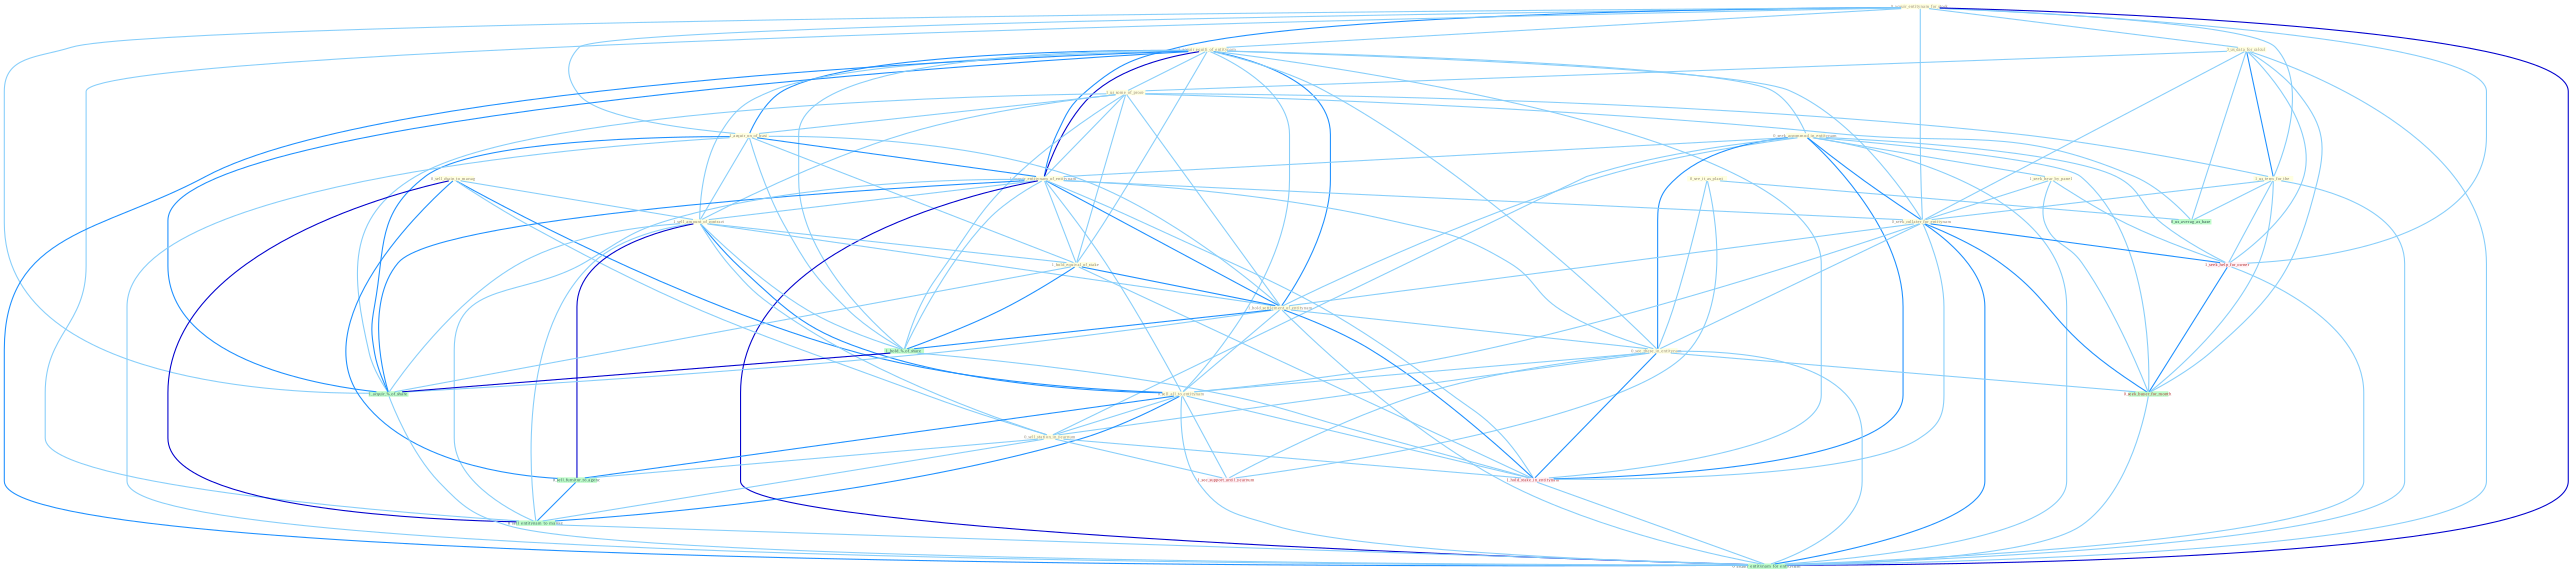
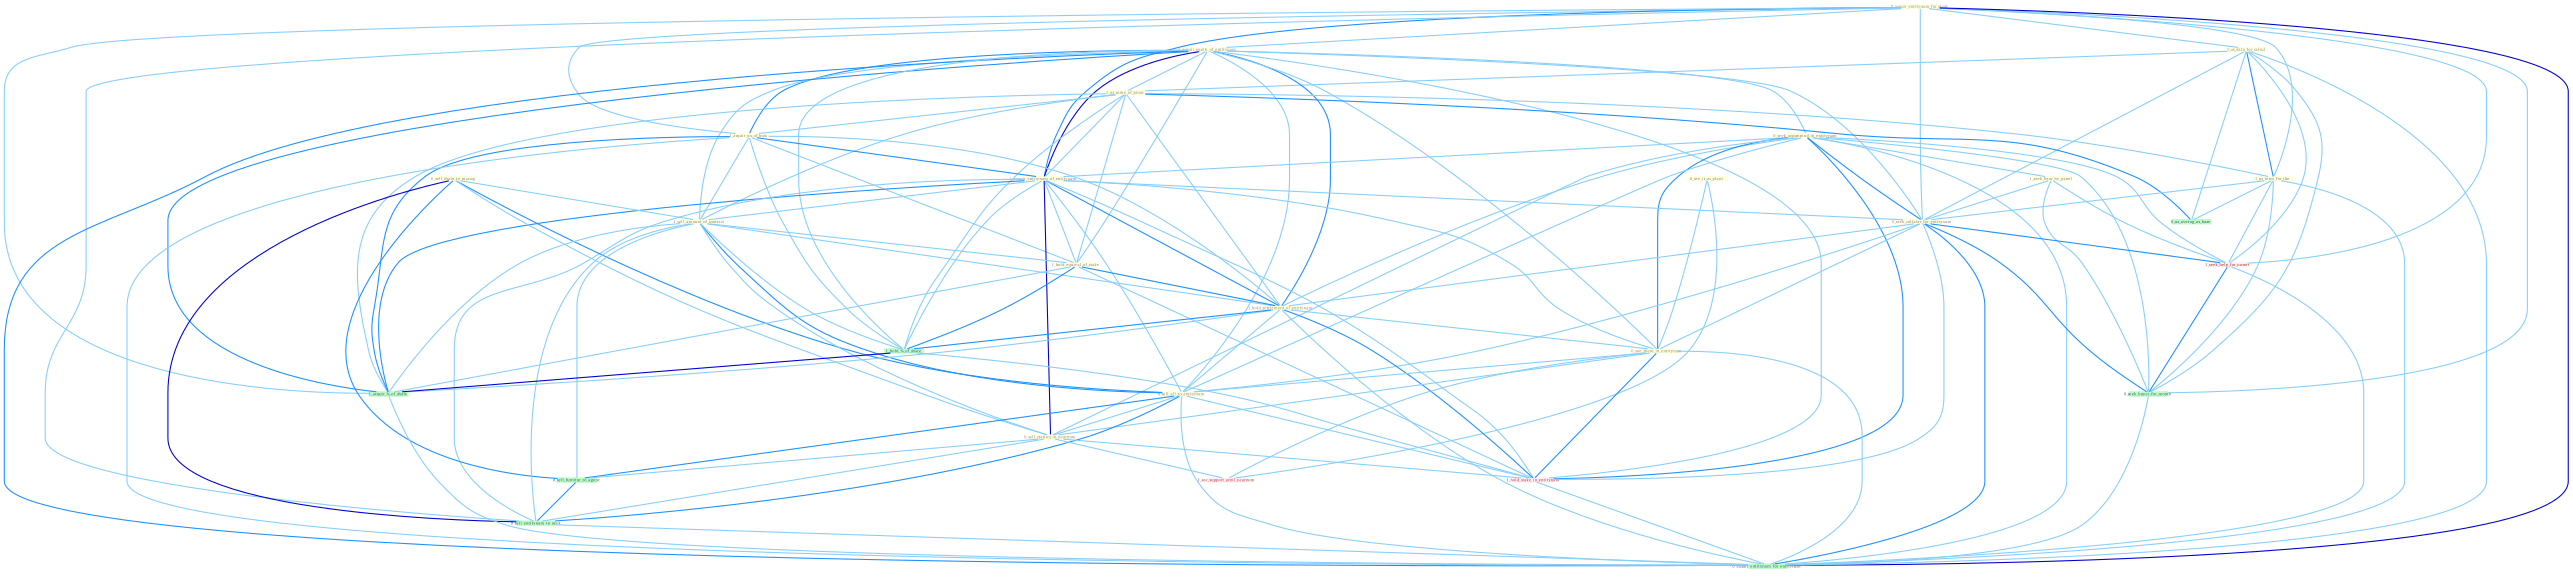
  graph {
    fontname="PT Serif"
    node [color="#ffffe0" fixedsize=true fontcolor="#8b7d6b" fontname="PT Serif" fontsize=4 shape=polygon style=filled]
    edge [color="#87cefa" fontname="PT Serif" w=1]
    "0_acquir_entitynam_for_stock " [height=.06 width=.5]
    "0_us_data_for_calcul " [height=.06 width=.5]
    "1_acquir_equiti_of_entitynam " [height=.06 width=.5]
    "1_us_some_of_proce " [height=.06 width=.5]
    "1_acquir_on_of_busi " [height=.06 width=.5]
    "0_see_it_as_plant " [height=.06 width=.5]
    "1_us_term_for_the " [height=.06 width=.5]
    "0_seek_accommod_in_entitynam " [height=.06 width=.5]
    "1_acquir_entitynam_of_entitynam " [height=.06 width=.5]
    "0_sell_chain_to_manag " [height=.06 width=.5]
    "1_sell_amount_of_contract " [height=.06 width=.5]
    "1_seek_hear_by_panel " [height=.06 width=.5]
    "1_hold_equival_of_stake " [height=.06 width=.5]
    "0_seek_collater_for_entitynam " [height=.06 width=.5]
    "1_hold_settlement_of_entitynam " [height=.06 width=.5]
    "0_see_these_in_entitynam " [height=.06 width=.5]
    "0_sell_all_to_entitynam " [height=.06 width=.5]
    "0_sell_station_in_yearnum " [height=.06 width=.5]
    "1_hold_stake_in_entitynam " [color="#fff0f5" fontcolor="#b22222" height=.06 width=.5]
    "1_seek_help_for_owner " [color="#fff0f5" fontcolor="#b22222" height=.06 width=.5]
    "1_see_support_until_yearnum " [color="#fff0f5" fontcolor="#b22222" height=.06 width=.5]
-   "0_seek_buyer_for_month " [color="#BDFCC9" fontcolor="#b22222" height=.06 width=.5]
+   "0_seek_buyer_for_month " [color="#BDFCC9" fontcolor="#2f4f4f" height=.06 width=.5]
    "1_acquir_%_of_share " [color="#BDFCC9" fontcolor="#2f4f4f" height=.06 width=.5]
-   "0_sell_entitynam_to_manag " [color="#BDFCC9" fontcolor="#2f4f4f" height=.06 width=.5]
+   "0_sell_entitynam_to_manag " [color="#BDFCC9" fontcolor="#2f4f4f" height=.06 width=.5 label="0_sell_entitynam_to_seek"]
    "0_acquir_entitynam_for_entitynam " [color="#BDFCC9" fontcolor="#2f4f4f" height=.06 width=.5]
    "0_us_averag_as_base " [color="#BDFCC9" fontcolor="#2f4f4f" height=.06 width=.5]
    "1_hold_%_of_share " [color="#BDFCC9" fontcolor="#2f4f4f" height=.06 width=.5]
    "0_sell_furnitur_to_agenc " [color="#BDFCC9" fontcolor="#2f4f4f" height=.06 width=.5]
    subgraph sub_1 {
      "0_acquir_entitynam_for_stock "
      "0_us_data_for_calcul "
      "1_acquir_equiti_of_entitynam "
      "1_us_some_of_proce "
      "1_acquir_on_of_busi "
      "0_see_it_as_plant "
      "1_us_term_for_the "
      "0_seek_accommod_in_entitynam "
      "1_acquir_entitynam_of_entitynam "
      "0_sell_chain_to_manag "
      "1_sell_amount_of_contract "
      "1_seek_hear_by_panel "
      "1_hold_equival_of_stake "
      "0_seek_collater_for_entitynam "
      "1_hold_settlement_of_entitynam "
      "0_see_these_in_entitynam "
      "0_sell_all_to_entitynam "
      "0_sell_station_in_yearnum "
    }
    subgraph sub_2 {
      "1_hold_stake_in_entitynam "
      "1_seek_help_for_owner "
      "1_see_support_until_yearnum "
    }
    "0_acquir_entitynam_for_stock " -- "0_us_data_for_calcul "
    "0_acquir_entitynam_for_stock " -- "1_acquir_equiti_of_entitynam "
    "0_acquir_entitynam_for_stock " -- "1_acquir_on_of_busi "
    "0_acquir_entitynam_for_stock " -- "1_us_term_for_the "
    "0_acquir_entitynam_for_stock " -- "1_acquir_entitynam_of_entitynam " [color="#1e90ff" w=2]
    "0_acquir_entitynam_for_stock " -- "0_seek_collater_for_entitynam "
    "0_acquir_entitynam_for_stock " -- "1_seek_help_for_owner "
-   "0_see_these_in_entitynam " -- "0_seek_buyer_for_month "
+   "0_acquir_entitynam_for_stock " -- "0_seek_buyer_for_month "
    "0_acquir_entitynam_for_stock " -- "1_acquir_%_of_share "
    "0_acquir_entitynam_for_stock " -- "0_sell_entitynam_to_manag "
    "0_acquir_entitynam_for_stock " -- "0_acquir_entitynam_for_entitynam " [color="#0000cd" w=3]
    "0_us_data_for_calcul " -- "1_us_some_of_proce "
    "0_us_data_for_calcul " -- "1_us_term_for_the " [color="#1e90ff" w=2]
    "0_us_data_for_calcul " -- "0_seek_collater_for_entitynam "
    "0_us_data_for_calcul " -- "1_seek_help_for_owner "
    "0_us_data_for_calcul " -- "0_seek_buyer_for_month "
    "0_us_data_for_calcul " -- "0_acquir_entitynam_for_entitynam "
    "0_us_data_for_calcul " -- "0_us_averag_as_base "
    "1_acquir_equiti_of_entitynam " -- "1_us_some_of_proce "
    "1_acquir_equiti_of_entitynam " -- "1_acquir_on_of_busi " [color="#1e90ff" w=2]
    "1_acquir_equiti_of_entitynam " -- "0_seek_accommod_in_entitynam "
    "1_acquir_equiti_of_entitynam " -- "1_acquir_entitynam_of_entitynam " [color="#0000cd" w=3]
    "1_acquir_equiti_of_entitynam " -- "1_sell_amount_of_contract "
    "1_acquir_equiti_of_entitynam " -- "1_hold_equival_of_stake "
    "1_acquir_equiti_of_entitynam " -- "0_seek_collater_for_entitynam "
    "1_acquir_equiti_of_entitynam " -- "1_hold_settlement_of_entitynam " [color="#1e90ff" w=2]
    "1_acquir_equiti_of_entitynam " -- "0_see_these_in_entitynam "
    "1_acquir_equiti_of_entitynam " -- "0_sell_all_to_entitynam "
    "1_acquir_equiti_of_entitynam " -- "1_hold_stake_in_entitynam "
    "1_acquir_equiti_of_entitynam " -- "1_acquir_%_of_share " [color="#1e90ff" w=2]
    "1_acquir_equiti_of_entitynam " -- "0_acquir_entitynam_for_entitynam " [color="#1e90ff" w=2]
    "1_acquir_equiti_of_entitynam " -- "1_hold_%_of_share "
    "1_us_some_of_proce " -- "1_acquir_on_of_busi "
    "1_us_some_of_proce " -- "1_us_term_for_the "
    "1_us_some_of_proce " -- "1_acquir_entitynam_of_entitynam "
    "1_us_some_of_proce " -- "1_sell_amount_of_contract "
    "1_us_some_of_proce " -- "1_hold_equival_of_stake "
    "1_us_some_of_proce " -- "1_hold_settlement_of_entitynam "
    "1_us_some_of_proce " -- "1_acquir_%_of_share "
-   "1_us_some_of_proce " -- "0_us_averag_as_base "
+   "1_us_some_of_proce " -- "0_us_averag_as_base " [color="#1e90ff"]
    "1_us_some_of_proce " -- "1_hold_%_of_share "
    "1_acquir_on_of_busi " -- "1_acquir_entitynam_of_entitynam " [color="#1e90ff" w=2]
    "1_acquir_on_of_busi " -- "1_sell_amount_of_contract "
    "1_acquir_on_of_busi " -- "1_hold_equival_of_stake "
    "1_acquir_on_of_busi " -- "1_hold_settlement_of_entitynam "
    "1_acquir_on_of_busi " -- "1_acquir_%_of_share " [color="#1e90ff" w=2]
    "1_acquir_on_of_busi " -- "0_acquir_entitynam_for_entitynam "
    "1_acquir_on_of_busi " -- "1_hold_%_of_share "
    "0_see_it_as_plant " -- "0_see_these_in_entitynam "
    "0_see_it_as_plant " -- "1_see_support_until_yearnum "
-   "0_see_it_as_plant " -- "0_us_averag_as_base "
    "1_us_term_for_the " -- "0_seek_collater_for_entitynam "
    "1_us_term_for_the " -- "1_seek_help_for_owner "
    "1_us_term_for_the " -- "0_seek_buyer_for_month "
    "1_us_term_for_the " -- "0_acquir_entitynam_for_entitynam "
    "1_us_term_for_the " -- "0_us_averag_as_base "
    "0_seek_accommod_in_entitynam " -- "1_acquir_entitynam_of_entitynam "
    "0_seek_accommod_in_entitynam " -- "1_seek_hear_by_panel "
    "0_seek_accommod_in_entitynam " -- "0_seek_collater_for_entitynam " [color="#1e90ff" w=2]
    "0_seek_accommod_in_entitynam " -- "1_hold_settlement_of_entitynam "
    "0_seek_accommod_in_entitynam " -- "0_see_these_in_entitynam " [color="#1e90ff" w=2]
-   "1_see_support_until_yearnum " -- "0_sell_all_to_entitynam "
+   "0_seek_accommod_in_entitynam " -- "0_sell_all_to_entitynam "
    "0_seek_accommod_in_entitynam " -- "0_sell_station_in_yearnum "
    "0_seek_accommod_in_entitynam " -- "1_hold_stake_in_entitynam " [color="#1e90ff" w=2]
    "0_seek_accommod_in_entitynam " -- "1_seek_help_for_owner "
    "0_seek_accommod_in_entitynam " -- "0_seek_buyer_for_month "
    "0_seek_accommod_in_entitynam " -- "0_acquir_entitynam_for_entitynam "
    "1_acquir_entitynam_of_entitynam " -- "1_sell_amount_of_contract "
    "1_acquir_entitynam_of_entitynam " -- "1_hold_equival_of_stake "
    "1_acquir_entitynam_of_entitynam " -- "0_seek_collater_for_entitynam "
    "1_acquir_entitynam_of_entitynam " -- "1_hold_settlement_of_entitynam " [color="#1e90ff" w=2]
    "1_acquir_entitynam_of_entitynam " -- "0_see_these_in_entitynam "
    "1_acquir_entitynam_of_entitynam " -- "0_sell_all_to_entitynam "
    "1_acquir_entitynam_of_entitynam " -- "1_hold_stake_in_entitynam "
    "1_acquir_entitynam_of_entitynam " -- "1_acquir_%_of_share " [color="#1e90ff" w=2]
    "1_acquir_entitynam_of_entitynam " -- "0_sell_entitynam_to_manag "
-   "1_acquir_entitynam_of_entitynam " -- "0_acquir_entitynam_for_entitynam " [color="#0000cd" w=3]
+   "1_acquir_entitynam_of_entitynam " -- "0_sell_station_in_yearnum " [color="#0000cd" w=3]
    "1_acquir_entitynam_of_entitynam " -- "1_hold_%_of_share "
    "0_sell_chain_to_manag " -- "1_sell_amount_of_contract "
    "0_sell_chain_to_manag " -- "0_sell_all_to_entitynam " [color="#1e90ff" w=2]
    "0_sell_chain_to_manag " -- "0_sell_station_in_yearnum "
    "0_sell_chain_to_manag " -- "0_sell_entitynam_to_manag " [color="#0000cd" w=3]
    "0_sell_chain_to_manag " -- "0_sell_furnitur_to_agenc " [color="#1e90ff" w=2]
    "1_sell_amount_of_contract " -- "1_hold_equival_of_stake "
    "1_sell_amount_of_contract " -- "1_hold_settlement_of_entitynam "
    "1_sell_amount_of_contract " -- "0_sell_all_to_entitynam " [color="#1e90ff"]
    "1_sell_amount_of_contract " -- "0_sell_station_in_yearnum "
    "1_sell_amount_of_contract " -- "1_acquir_%_of_share "
    "1_sell_amount_of_contract " -- "0_sell_entitynam_to_manag "
    "1_sell_amount_of_contract " -- "1_hold_%_of_share "
-   "1_sell_amount_of_contract " -- "0_sell_furnitur_to_agenc " [color="#0000cd"]
+   "1_sell_amount_of_contract " -- "0_sell_furnitur_to_agenc "
    "1_seek_hear_by_panel " -- "0_seek_collater_for_entitynam "
    "1_seek_hear_by_panel " -- "1_seek_help_for_owner "
    "1_seek_hear_by_panel " -- "0_seek_buyer_for_month "
    "1_hold_equival_of_stake " -- "1_hold_settlement_of_entitynam " [color="#1e90ff" w=2]
    "1_hold_equival_of_stake " -- "1_hold_stake_in_entitynam "
    "1_hold_equival_of_stake " -- "1_acquir_%_of_share "
    "1_hold_equival_of_stake " -- "1_hold_%_of_share " [color="#1e90ff" w=2]
    "0_seek_collater_for_entitynam " -- "1_hold_settlement_of_entitynam "
    "0_seek_collater_for_entitynam " -- "0_see_these_in_entitynam "
    "0_seek_collater_for_entitynam " -- "0_sell_all_to_entitynam "
    "0_seek_collater_for_entitynam " -- "1_hold_stake_in_entitynam "
    "0_seek_collater_for_entitynam " -- "1_seek_help_for_owner " [color="#1e90ff" w=2]
    "0_seek_collater_for_entitynam " -- "0_seek_buyer_for_month " [color="#1e90ff" w=2]
    "0_seek_collater_for_entitynam " -- "0_acquir_entitynam_for_entitynam " [color="#1e90ff" w=2]
    "1_hold_settlement_of_entitynam " -- "0_see_these_in_entitynam "
    "1_hold_settlement_of_entitynam " -- "0_sell_all_to_entitynam "
    "1_hold_settlement_of_entitynam " -- "1_hold_stake_in_entitynam " [color="#1e90ff" w=2]
    "1_hold_settlement_of_entitynam " -- "1_acquir_%_of_share "
    "1_hold_settlement_of_entitynam " -- "0_acquir_entitynam_for_entitynam "
    "1_hold_settlement_of_entitynam " -- "1_hold_%_of_share " [color="#1e90ff" w=2]
    "0_see_these_in_entitynam " -- "0_sell_all_to_entitynam "
    "0_see_these_in_entitynam " -- "0_sell_station_in_yearnum "
    "0_see_these_in_entitynam " -- "1_hold_stake_in_entitynam " [color="#1e90ff" w=2]
    "0_see_these_in_entitynam " -- "1_see_support_until_yearnum "
    "0_see_these_in_entitynam " -- "0_acquir_entitynam_for_entitynam "
    "0_sell_all_to_entitynam " -- "0_sell_station_in_yearnum "
    "0_sell_all_to_entitynam " -- "1_hold_stake_in_entitynam "
    "0_sell_all_to_entitynam " -- "0_sell_entitynam_to_manag " [color="#1e90ff" w=2]
    "0_sell_all_to_entitynam " -- "0_acquir_entitynam_for_entitynam "
    "0_sell_all_to_entitynam " -- "0_sell_furnitur_to_agenc " [color="#1e90ff" w=2]
    "0_sell_station_in_yearnum " -- "1_hold_stake_in_entitynam "
    "0_sell_station_in_yearnum " -- "1_see_support_until_yearnum "
    "0_sell_station_in_yearnum " -- "0_sell_entitynam_to_manag "
    "0_sell_station_in_yearnum " -- "0_sell_furnitur_to_agenc "
    "1_hold_stake_in_entitynam " -- "0_acquir_entitynam_for_entitynam "
    "1_seek_help_for_owner " -- "0_seek_buyer_for_month " [color="#1e90ff" w=2]
    "1_seek_help_for_owner " -- "0_acquir_entitynam_for_entitynam "
    "0_seek_buyer_for_month " -- "0_acquir_entitynam_for_entitynam "
    "1_acquir_%_of_share " -- "0_acquir_entitynam_for_entitynam "
    "0_sell_entitynam_to_manag " -- "0_acquir_entitynam_for_entitynam "
    "1_hold_%_of_share " -- "1_hold_stake_in_entitynam "
    "1_hold_%_of_share " -- "1_acquir_%_of_share " [color="#0000cd" w=3]
    "0_sell_furnitur_to_agenc " -- "0_sell_entitynam_to_manag " [color="#1e90ff" w=2]
  }
